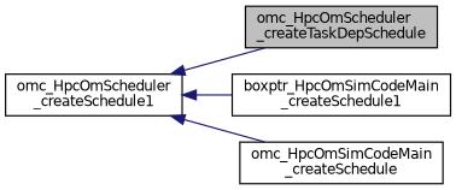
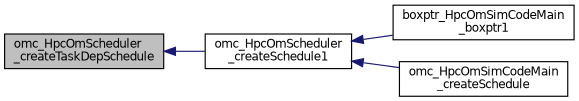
  digraph {
    rankdir=LR
    node [color=black fillcolor=white fontname=Helvetica fontsize=10 shape=record style=filled]
    edge [color=midnightblue dir=back fontname=Helvetica fontsize=10 labelfontname=Helvetica labelfontsize=10 style=solid]
    n1 [fillcolor=grey75 fontcolor=black height=0.2 label="omc_HpcOmScheduler\l_createTaskDepSchedule" width=0.4]
    n2 [height=0.2 label="omc_HpcOmScheduler\l_createSchedule1" width=0.4]
-   n3 [height=0.2 label="boxptr_HpcOmSimCodeMain\l_createSchedule1" width=0.4]
+   n3 [height=0.2 label="boxptr_HpcOmSimCodeMain\l_boxptr1" width=0.4]
    n4 [height=0.2 label="omc_HpcOmSimCodeMain\l_createSchedule" width=0.4]
-   n2 -> n1
+   n1 -> n2
    n2 -> n3
    n2 -> n4
  }
